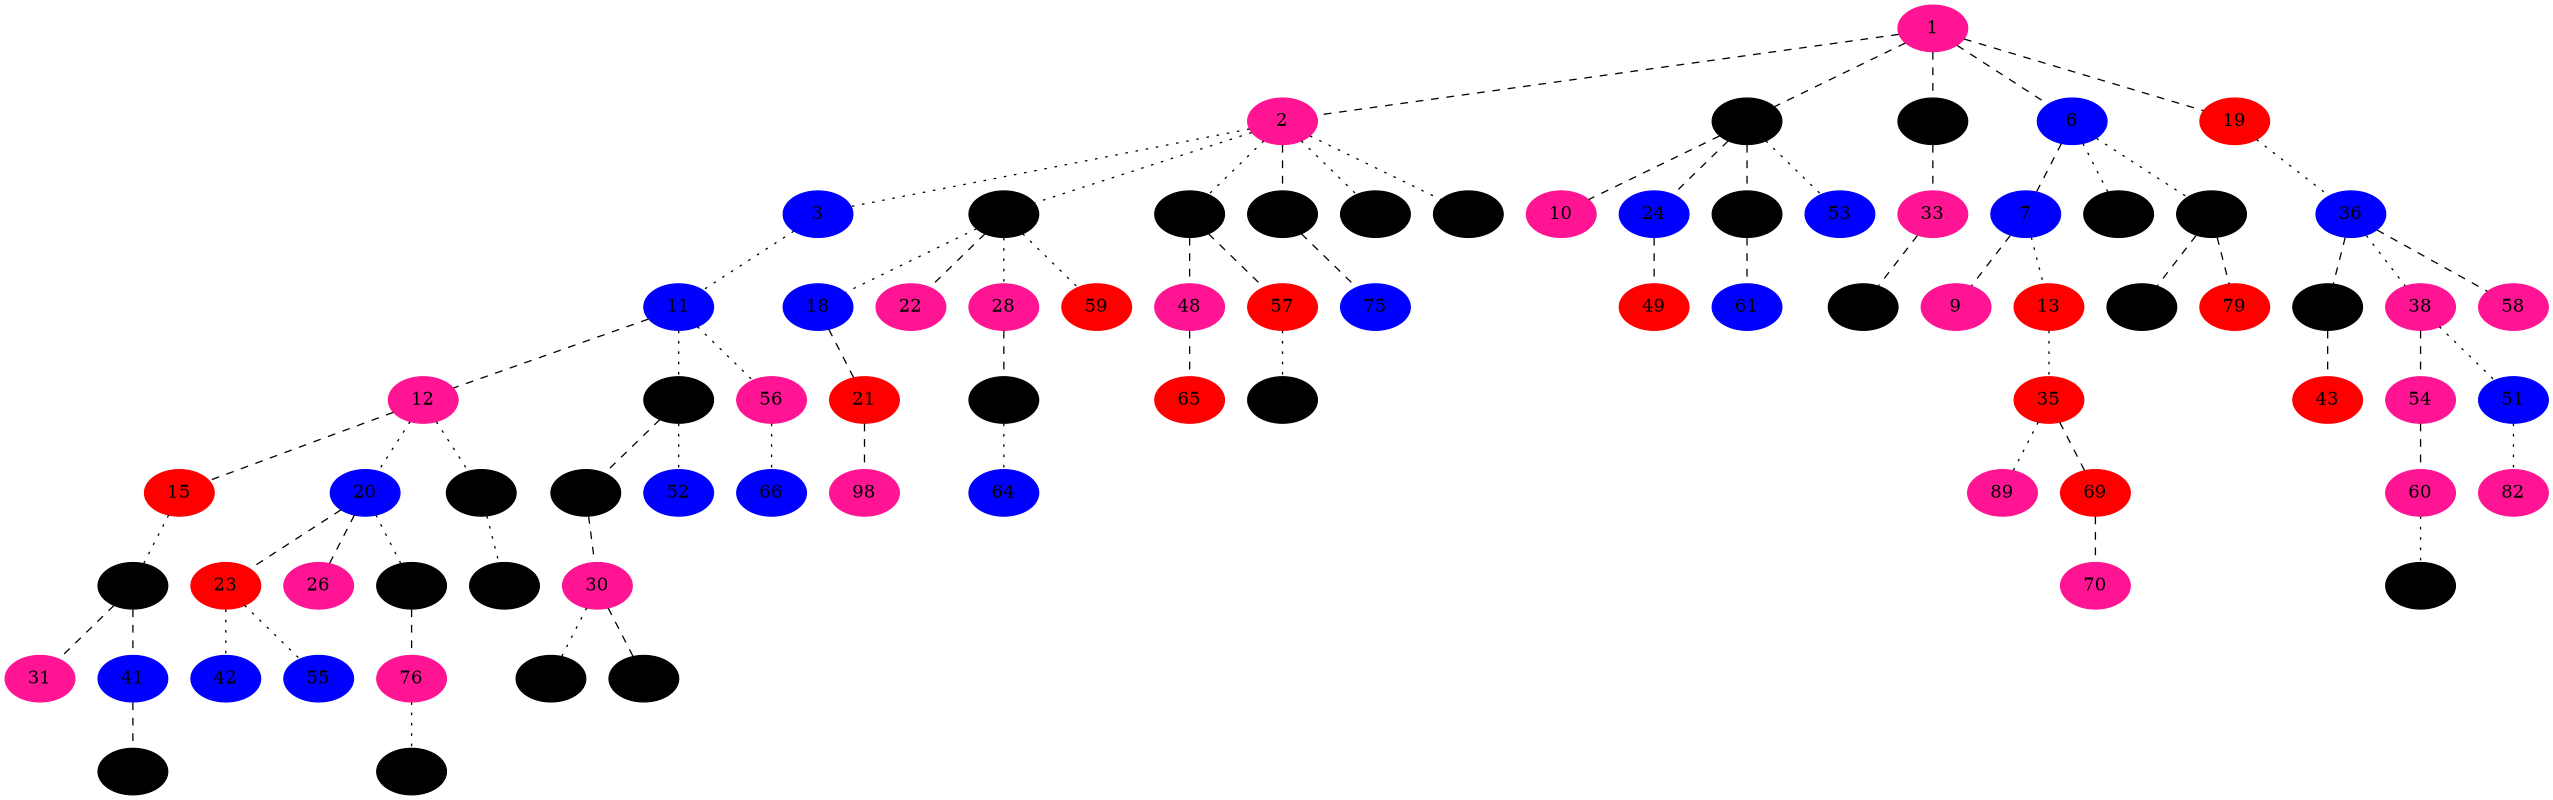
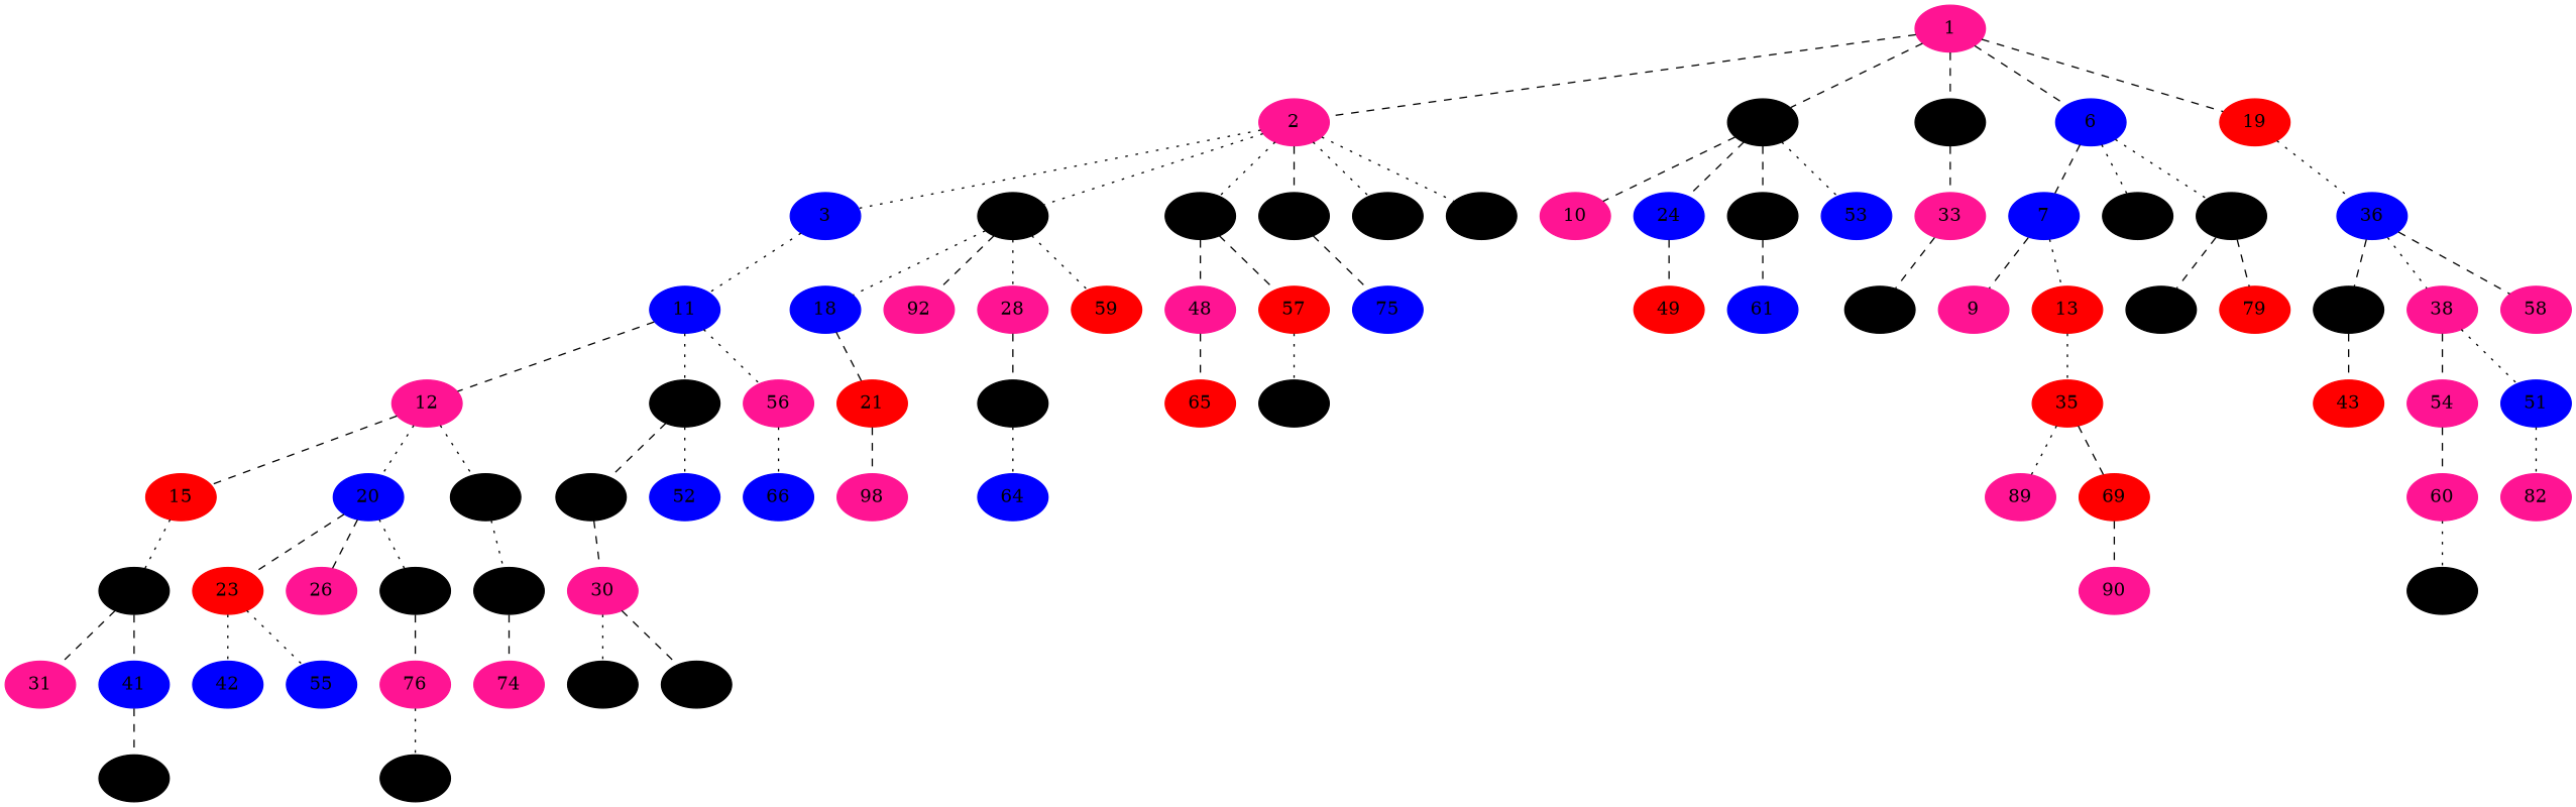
  graph {
    node [color=black style=filled]
    edge [style=dashed]
    1 [color=deeppink]
    2 [color=deeppink]
    4
    5
    6 [color=blue]
    19 [color=red]
    3 [color=blue]
    8
    14
    16
    34
    73
    10 [color=deeppink]
    24 [color=blue]
    46
    53 [color=blue]
    33 [color=deeppink]
    7 [color=blue]
    25
    40
    36 [color=blue]
    54 [color=deeppink]
    60 [color=deeppink]
    11 [color=blue]
    18 [color=blue]
-   22 [color=deeppink]
+   22 [color=deeppink label=92]
    28 [color=deeppink]
    59 [color=red]
    48 [color=deeppink]
    57 [color=red]
    75 [color=blue]
    12 [color=deeppink]
    17
    56 [color=deeppink]
    49 [color=red]
    61 [color=blue]
    80
    9 [color=deeppink]
    13 [color=red]
    72
    79 [color=red]
    35 [color=red]
    21 [color=red]
    32
    15 [color=red]
    20 [color=blue]
    50
    27
    52 [color=blue]
    66 [color=blue]
    29
    23 [color=red]
    26 [color=deeppink]
    44
    67
    n56 [color=deeppink label=89]
    69 [color=red]
    65 [color=red]
    71
    31 [color=deeppink]
    41 [color=blue]
    30 [color=deeppink]
    n63 [color=deeppink label=98]
    37
    38 [color=deeppink]
    58 [color=deeppink]
    42 [color=blue]
    55 [color=blue]
    76 [color=deeppink]
    47
    77
    64 [color=blue]
    45
-   70 [color=deeppink]
+   70 [color=deeppink label=90]
    43 [color=red]
    51 [color=blue]
    n77 [color=deeppink label=82]
    78
+   74 [color=deeppink]
    63
    1 -- 2
    1 -- 4
    1 -- 5
    1 -- 6
    1 -- 19
    2 -- 3 [style=dotted]
    2 -- 8 [style=dotted]
    2 -- 14 [style=dotted]
    2 -- 16
    2 -- 34 [style=dotted]
    2 -- 73 [style=dotted]
    4 -- 10
    4 -- 24
    4 -- 46
    4 -- 53 [style=dotted]
    5 -- 33
    6 -- 7
    6 -- 25 [style=dotted]
    6 -- 40 [style=dotted]
    19 -- 36 [style=dotted]
    3 -- 11 [style=dotted]
    8 -- 18 [style=dotted]
    8 -- 22
    8 -- 28 [style=dotted]
    8 -- 59 [style=dotted]
    14 -- 48
    14 -- 57
    16 -- 75
    24 -- 49
    46 -- 61
    33 -- 80
    7 -- 9
    7 -- 13 [style=dotted]
    40 -- 72
    40 -- 79
    36 -- 37
    36 -- 38 [style=dotted]
    36 -- 58
    54 -- 60
    60 -- 63 [style=dotted]
    11 -- 12
    11 -- 17 [style=dotted]
    11 -- 56 [style=dotted]
    18 -- 21
    28 -- 32
    48 -- 65
    57 -- 71 [style=dotted]
    12 -- 15
    12 -- 20 [style=dotted]
    12 -- 50 [style=dotted]
    17 -- 27
    17 -- 52 [style=dotted]
    56 -- 66 [style=dotted]
    13 -- 35 [style=dotted]
    35 -- n56 [style=dotted]
    35 -- 69
    21 -- n63
    32 -- 64 [style=dotted]
    15 -- 29 [style=dotted]
    20 -- 23
    20 -- 26
    20 -- 44 [style=dotted]
    50 -- 67 [style=dotted]
    27 -- 30
    29 -- 31
    29 -- 41
    23 -- 42 [style=dotted]
    23 -- 55 [style=dotted]
    44 -- 76
+   67 -- 74
    69 -- 70
    41 -- 45
    30 -- 47 [style=dotted]
    30 -- 77
    37 -- 43
    38 -- 54
    38 -- 51 [style=dotted]
    76 -- 78 [style=dotted]
    51 -- n77 [style=dotted]
  }
